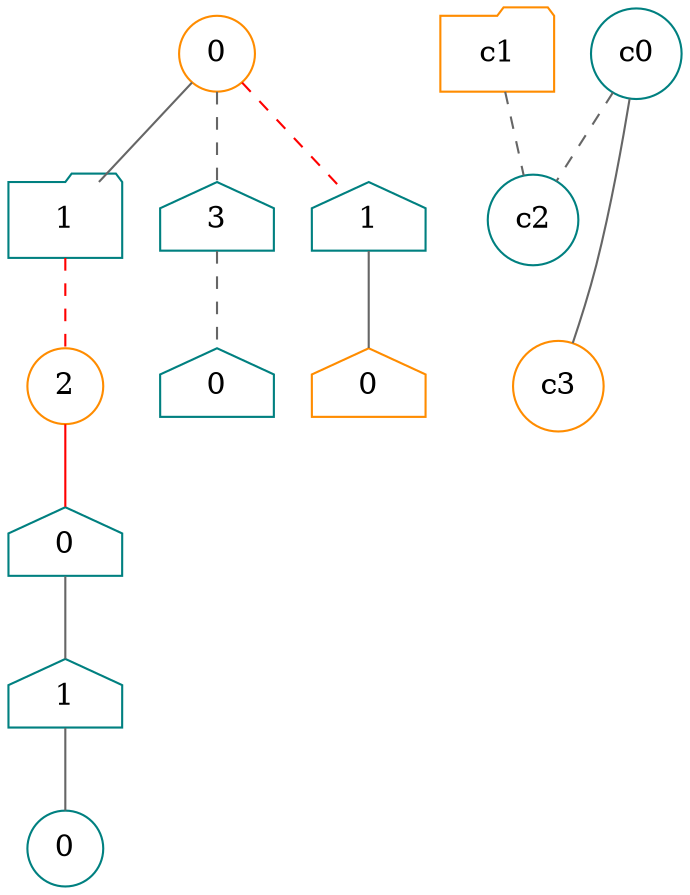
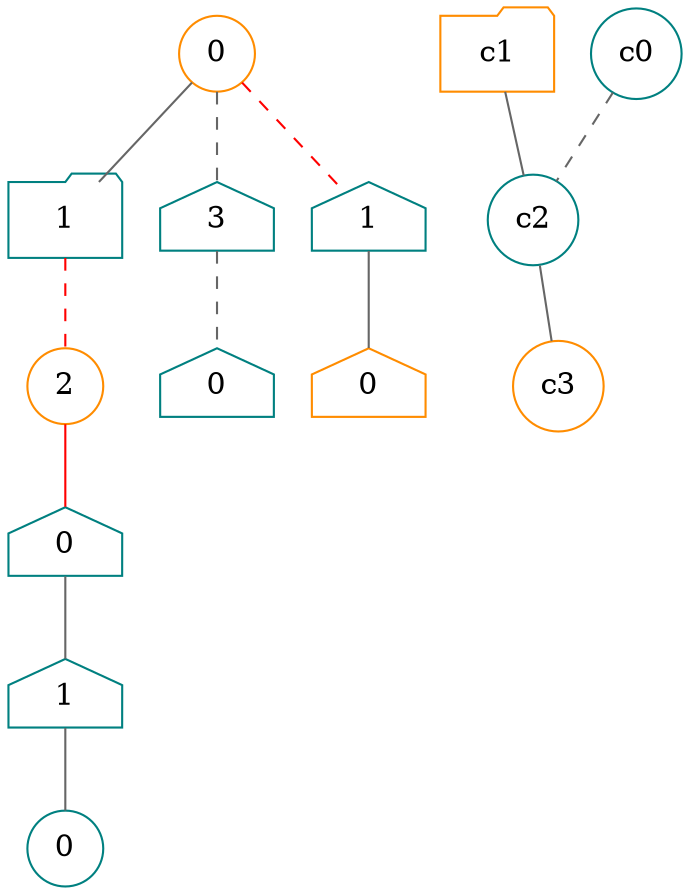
  graph {
    node [color=teal shape=circle]
    edge [color=gray40 style=solid]
    n1 [color=darkorange label=0]
    n2 [label=1 shape=folder]
    n3 [label=3 shape=house]
    n4 [label=1 shape=house]
    n5 [color=darkorange label=2]
    n6 [label=0 shape=house]
    n7 [color=darkorange label=0 shape=house]
    n8 [label=0 shape=house]
    n9 [label=1 shape=house]
    n10 [label=0]
    c0
    c2
    c3 [color=darkorange]
    c1 [color=darkorange shape=folder]
    n1 -- n2
    n1 -- n3 [style=dashed]
    n1 -- n4 [color=red style=dashed]
    n2 -- n5 [color=red style=dashed]
    n3 -- n6 [style=dashed]
    n4 -- n7
    n5 -- n8 [color=red]
    n8 -- n9
    n9 -- n10
    c0 -- c2 [style=dashed]
-   c0 -- c3
-   c1 -- c2 [style=dashed]
+   c2 -- c3
+   c1 -- c2
  }
